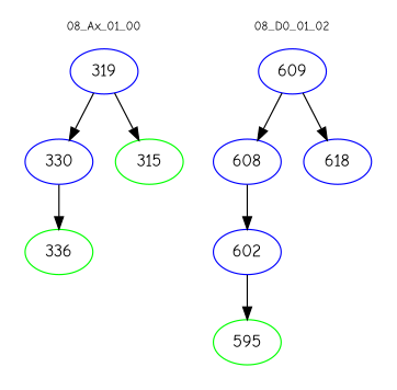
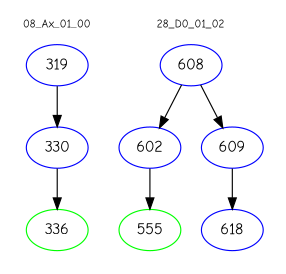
  digraph {
    fontname="Comic Neue"
    node [color=blue fontname="Comic Neue"]
    edge [color=black fontname="Comic Neue"]
    n1 [label=330]
    n2 [label=319]
    n3 [color=green label=336]
-   n4 [color=green label=315]
    n5 [label=608]
    n6 [label=602]
    n7 [label=609]
-   n8 [color=green label=595]
+   n8 [color=green label=555]
    n9 [label=618]
    subgraph cluster_1 {
      color=white
      fontsize=10
      label="08_Ax_01_00"
      n1
      n2
      n3
-     n4
    }
    subgraph cluster_2 {
      color=white
      fontsize=10
-     label="08_D0_01_02"
+     label="28_D0_01_02"
      n5
      n6
      n7
      n8
      n9
    }
    n1 -> n3
    n2 -> n1
-   n2 -> n4
    n5 -> n6
-   n7 -> n5
+   n5 -> n7
    n6 -> n8
    n7 -> n9
  }
